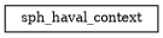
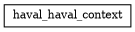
  digraph {
    rankdir=LR
    fontname="DejaVu Serif"
-   n1 [color=black fillcolor=white fontname="DejaVu Serif" fontsize=10 height=0.2 label=sph_haval_context shape=record style=filled width=0.4]
+   n1 [color=black fillcolor=white fontname="DejaVu Serif" fontsize=10 height=0.2 label=haval_haval_context shape=record style=filled width=0.4]
  }
